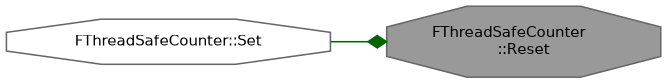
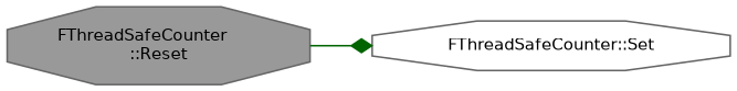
  digraph {
    rankdir=LR
    node [fontname=Helvetica fontsize=10 shape=octagon style=filled]
    n1 [color=gray40 fillcolor=grey60 fontcolor=black height=0.2 label="FThreadSafeCounter\l::Reset" width=0.4]
    n2 [color=grey40 fillcolor=white height=0.2 label="FThreadSafeCounter::Set" width=0.4]
-   n2 -> n1 [color=darkgreen fontname=Helvetica fontsize=10 labelfontname=Helvetica labelfontsize=10 style=solid arrowhead=diamond]
+   n1 -> n2 [color=darkgreen fontname=Helvetica fontsize=10 labelfontname=Helvetica labelfontsize=10 style=solid arrowhead=diamond]
  }
